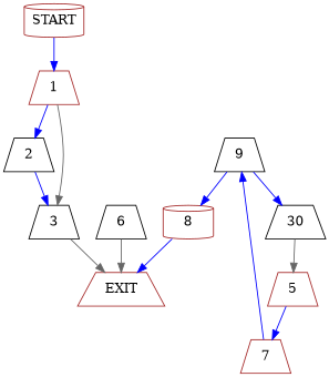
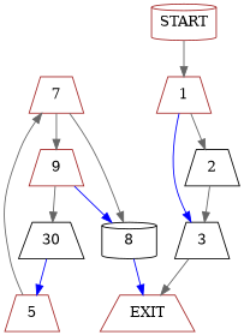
  digraph {
    node [color=brown shape=trapezium]
    edge [color=gray40]
    n1 [label=START shape=cylinder]
    1
    2 [color=black]
    3 [color=black]
    n5 [label=EXIT]
    5
    7
-   6 [color=black]
-   8 [shape=cylinder]
-   9 [color=black]
+   8 [color=black shape=cylinder]
+   9
    n11 [color=black label=30]
-   n1 -> 1 [color=blue]
-   1 -> 2 [color=blue]
-   1 -> 3
-   2 -> 3 [color=blue]
+   n1 -> 1
+   1 -> 2
+   1 -> 3 [color=blue]
+   2 -> 3
    3 -> n5
-   5 -> 7 [color=blue]
-   7 -> 9 [color=blue]
-   6 -> n5
+   5 -> 7
+   7 -> 8
+   7 -> 9
    8 -> n5 [color=blue]
    9 -> 8 [color=blue]
-   9 -> n11 [color=blue]
-   n11 -> 5
+   9 -> n11
+   n11 -> 5 [color=blue]
  }
